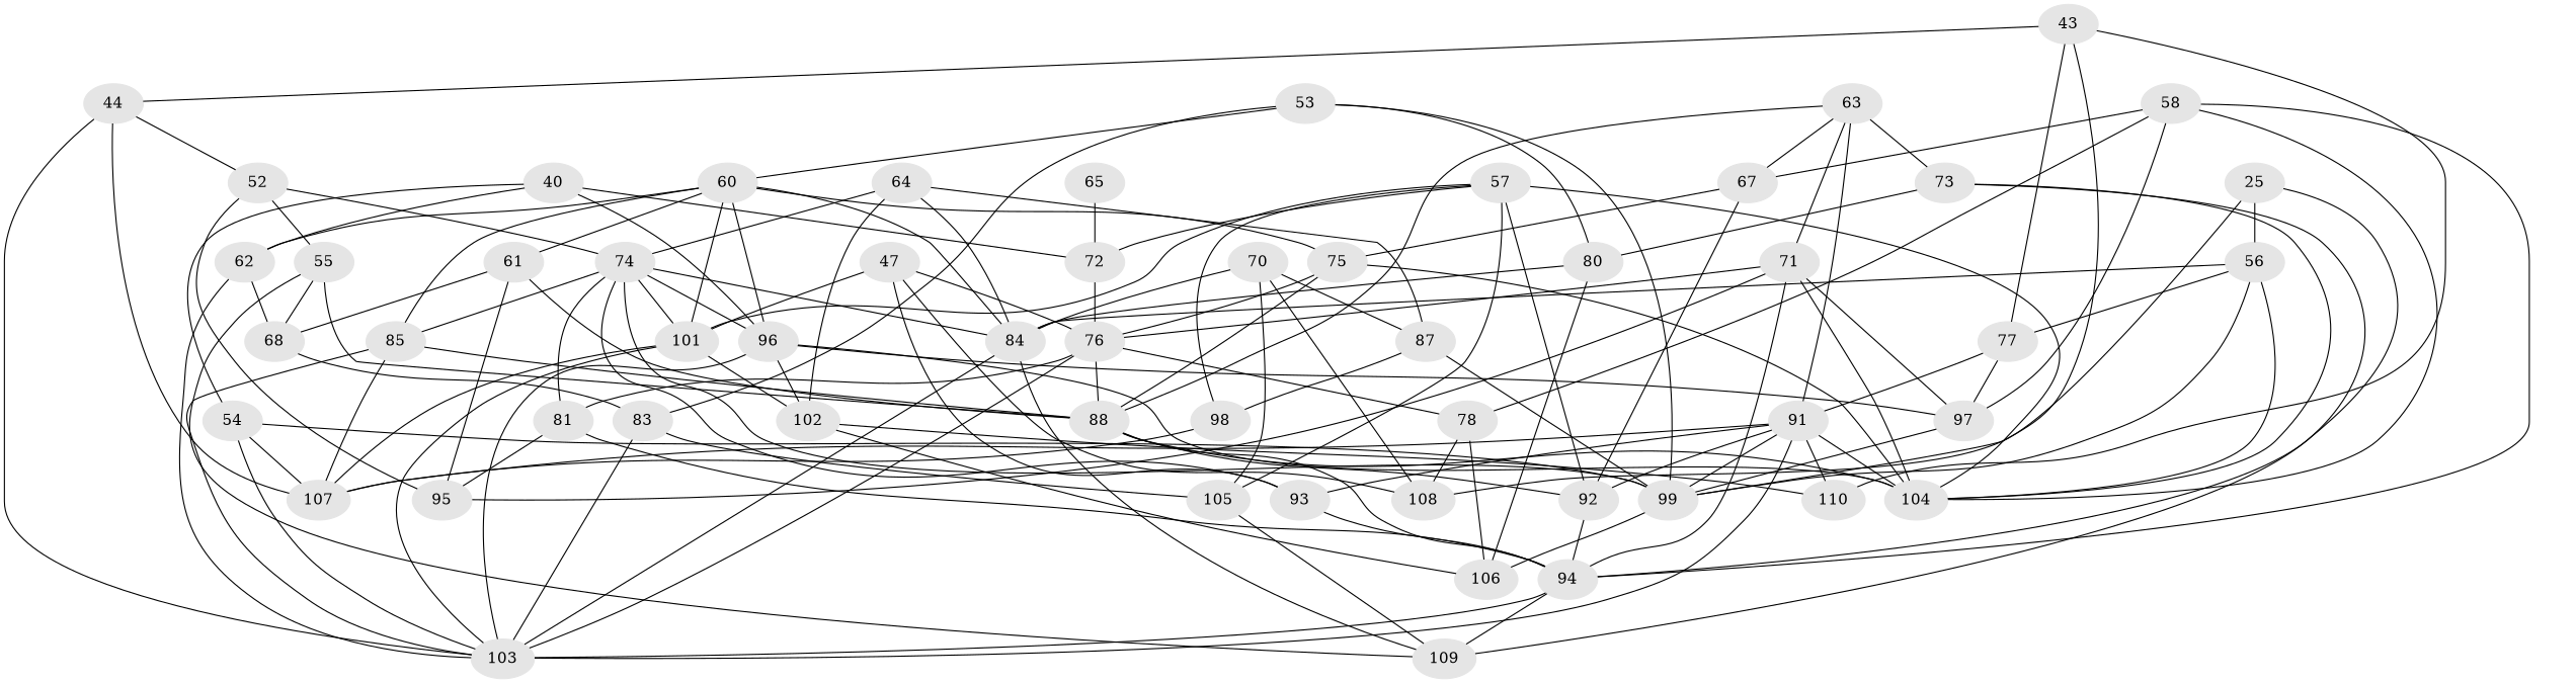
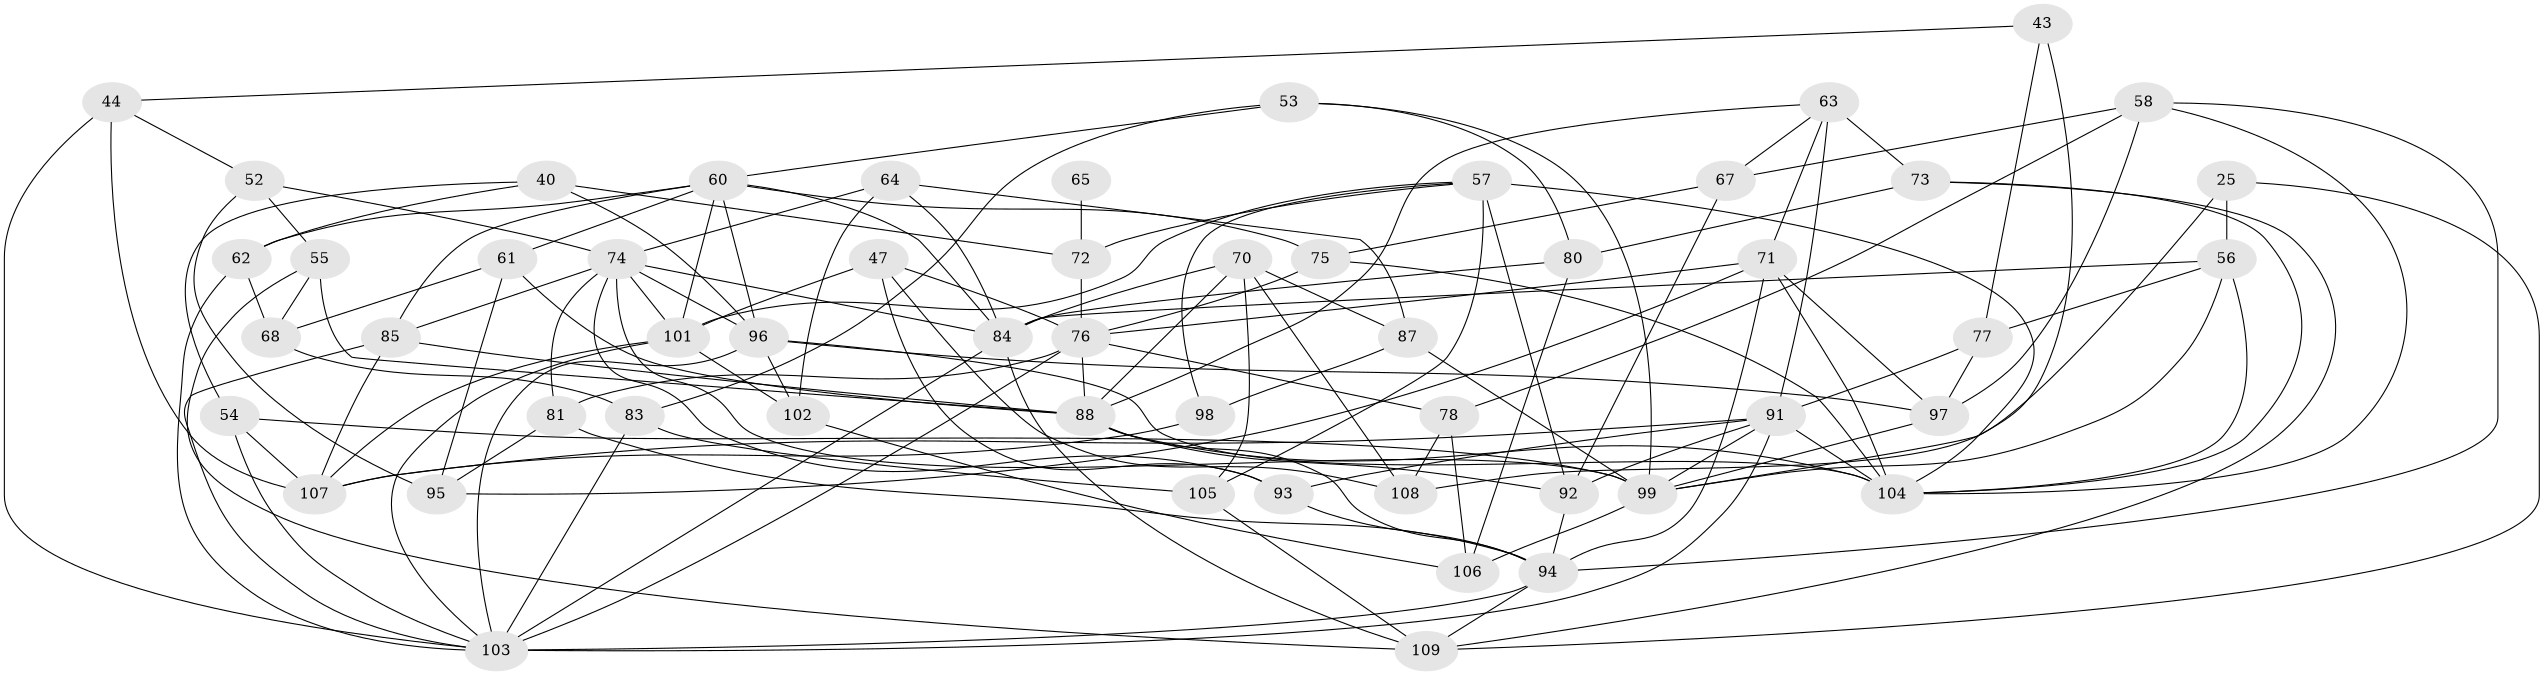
  graph {
    node [color=gray90 style=filled]
    56 [super="+20"]
    77
    99 [super="+12+46+13"]
    84 [super="+28+39"]
    104 [super="+32+79"]
    25
    108
    109 [super="+35"]
    40
    54
    62
    72 [super="+3"]
    96 [super="+6+51"]
    103 [super="+45+89"]
    107 [super="+82"]
    68
    76 [super="+10+49+38"]
    97 [super="+11"]
    102 [super="+5"]
    43
    44
-   110
    52
    91 [super="+66"]
    106
    55
    74 [super="+26"]
    95
    88 [super="+18+30+36"]
    78
    81
    47
    93
    101 [super="+29+100"]
    94 [super="+34"]
    85 [super="+69"]
    60 [super="+42"]
    61
    75
    53
    80
    83
    105
    92 [super="+90"]
    57 [super="+1+41"]
    98 [super="+59"]
    58 [super="+15"]
    67
    63 [super="+50"]
    71 [super="+31"]
    73
    64 [super="+2"]
    87 [super="+19"]
    65
    70 [super="+48"]
    56 -- 77
    56 -- 99
    56 -- 84
    56 -- 104
    77 -- 97
    77 -- 91
    99 -- 106
    84 -- 109
    84 -- 103
    25 -- 56 [weight=2]
    25 -- 108
-   25 -- 94
+   25 -- 109
    40 -- 54
    40 -- 62
    40 -- 72
    40 -- 96
    54 -- 99
    54 -- 103
    54 -- 107
    62 -- 103
    62 -- 68
    72 -- 76 [weight=2]
    96 -- 104
    96 -- 103 [weight=2]
    96 -- 97
    96 -- 102
    68 -- 83
    76 -- 103
    76 -- 88 [weight=2]
    76 -- 78
    76 -- 81
    97 -- 99
-   102 -- 110 [weight=2]
    102 -- 106
    43 -- 77
    43 -- 99
    43 -- 44
-   43 -- 110
    44 -- 103
    44 -- 107
    44 -- 52
    52 -- 55
    52 -- 74
    52 -- 95
    91 -- 99
    91 -- 104 [weight=2]
    91 -- 103 [weight=2]
    91 -- 107
-   91 -- 110
    91 -- 93
    91 -- 92
    55 -- 109
    55 -- 68
    55 -- 88
    74 -- 99 [weight=2]
    74 -- 84
    74 -- 96
    74 -- 81
    74 -- 93
    74 -- 101 [weight=2]
    74 -- 85
    88 -- 104 [weight=2]
    88 -- 94 [weight=2]
    88 -- 92
    78 -- 108
    78 -- 106
    81 -- 95
    81 -- 94
    47 -- 108
    47 -- 76
    47 -- 93
    47 -- 101
    93 -- 94
    101 -- 103
    101 -- 107
    101 -- 102
    94 -- 109
    94 -- 103
    85 -- 103
    85 -- 107 [weight=2]
    85 -- 88
    60 -- 84
    60 -- 62
    60 -- 96
    60 -- 101
    60 -- 85
    60 -- 61
    60 -- 75
    61 -- 68
    61 -- 95
    61 -- 88
    75 -- 104
    75 -- 76
    53 -- 99
    53 -- 60
    53 -- 80
    53 -- 83
    80 -- 84
    80 -- 106
    83 -- 103
    83 -- 105
    105 -- 109
    92 -- 94 [weight=2]
    57 -- 104 [weight=2]
    57 -- 72
    57 -- 101
    57 -- 105
    57 -- 92
    57 -- 98 [weight=2]
    98 -- 107 [weight=2]
    58 -- 104
    58 -- 97 [weight=2]
    58 -- 78
    58 -- 94
    58 -- 67
    67 -- 75
    67 -- 92
    63 -- 91 [weight=2]
    63 -- 88
    63 -- 67
    63 -- 71
    63 -- 73
    71 -- 104
    71 -- 76
    71 -- 97
    71 -- 95
    71 -- 94
    73 -- 104
    73 -- 109
    73 -- 80
    64 -- 84
    64 -- 102
    64 -- 74 [weight=2]
    64 -- 87 [weight=2]
    87 -- 99
    87 -- 98
    65 -- 72 [weight=2]
    70 -- 84
    70 -- 108
-   75 -- 88
+   70 -- 88
    70 -- 105
    70 -- 87 [weight=2]
  }
